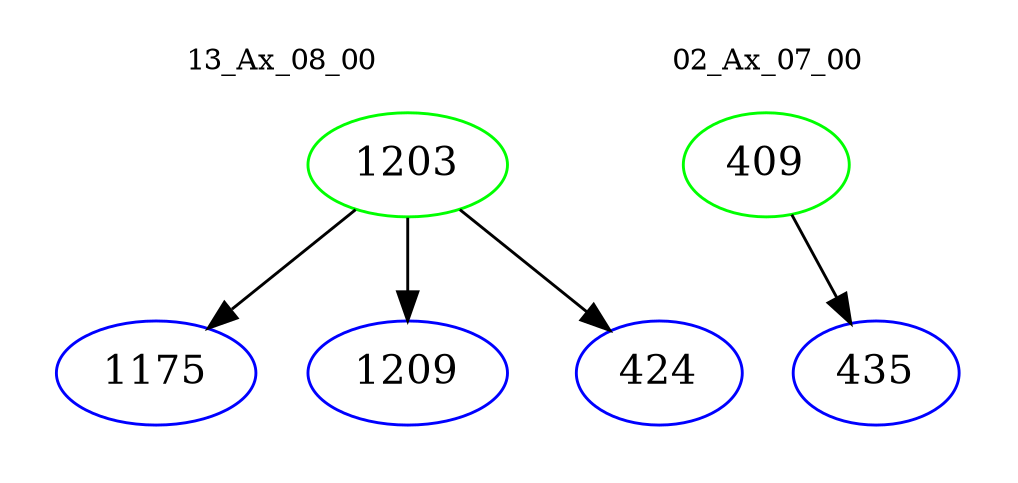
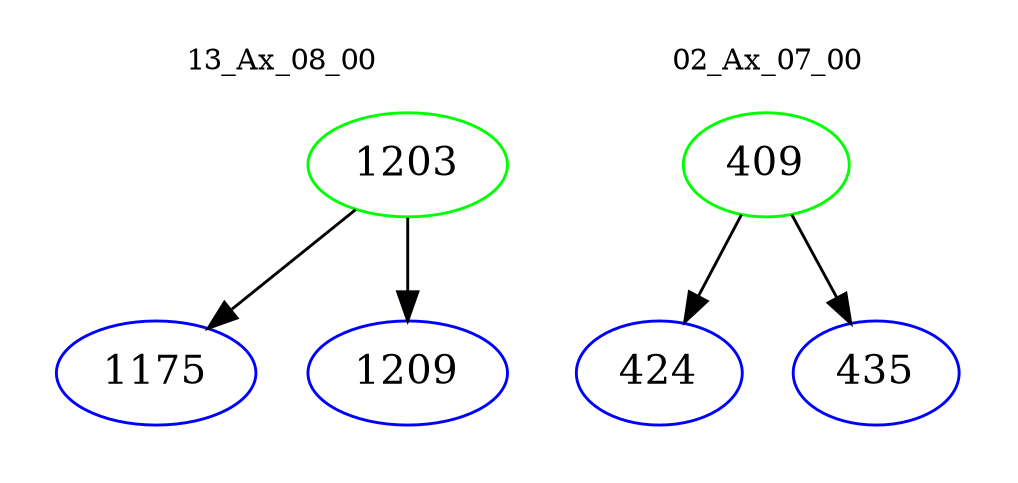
  digraph {
    node [color=blue]
    edge [color=black]
    n1 [color=green label=1203]
    n2 [label=1175]
    n3 [label=1209]
    n4 [color=green label=409]
    n5 [label=435]
    n6 [label=424]
    subgraph cluster_1 {
      color=white
      fontsize=10
      label="13_Ax_08_00"
      n1
      n2
      n3
    }
    subgraph cluster_2 {
      color=white
      fontsize=10
      label="02_Ax_07_00"
      n4
      n5
      n6
    }
    n1 -> n2
    n1 -> n3
    n4 -> n5
-   n1 -> n6
+   n4 -> n6
  }
